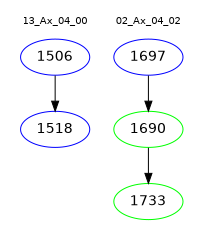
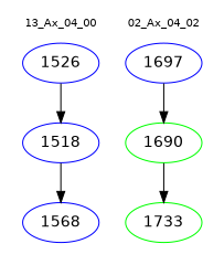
  digraph {
    fontname="DejaVu Sans"
    node [color=blue fontname="DejaVu Sans"]
    edge [color=black fontname="DejaVu Sans"]
-   n1 [label=1506]
+   n1 [label=1526]
    n2 [label=1518]
+   n3 [label=1568]
    n4 [label=1697]
    n5 [color=green label=1690]
    n6 [color=green label=1733]
    subgraph cluster_1 {
      color=white
      fontsize=10
      label="13_Ax_04_00"
      n1
      n2
+     n3
    }
    subgraph cluster_2 {
      color=white
      fontsize=10
      label="02_Ax_04_02"
      n4
      n5
      n6
    }
    n1 -> n2
+   n2 -> n3
    n4 -> n5
    n5 -> n6
  }
